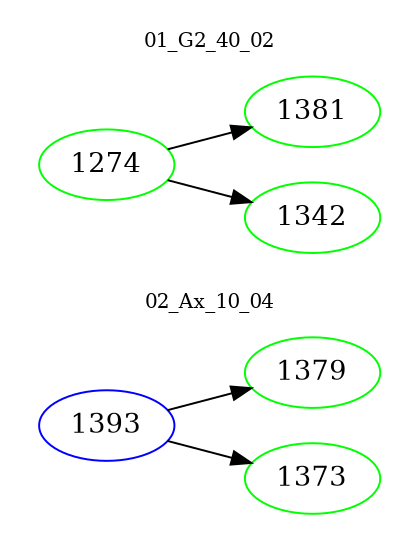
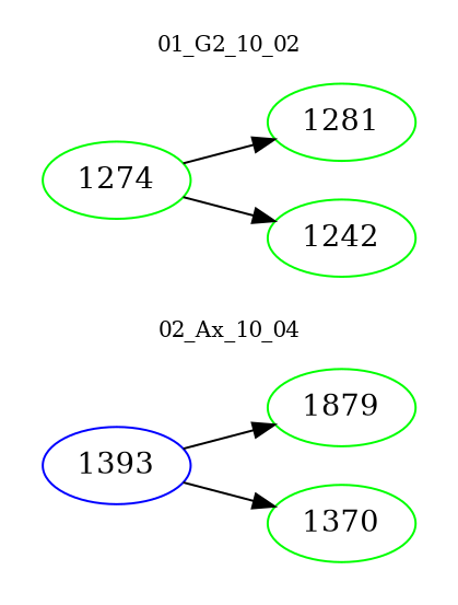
  digraph {
    rankdir=LR
    node [color=green]
    edge [color=black]
    n1 [color=blue label=1393]
-   n2 [label=1373]
-   n3 [label=1379]
+   n2 [label=1370]
+   n3 [label=1879]
    n4 [label=1274]
-   n5 [label=1342]
-   n6 [label=1381]
+   n5 [label=1242]
+   n6 [label=1281]
    subgraph cluster_1 {
      color=white
      fontsize=10
      label="02_Ax_10_04"
      n1
      n2
      n3
    }
    subgraph cluster_2 {
      color=white
      fontsize=10
-     label="01_G2_40_02"
+     label="01_G2_10_02"
      n4
      n5
      n6
    }
    n1 -> n2
    n1 -> n3
    n4 -> n5
    n4 -> n6
  }
